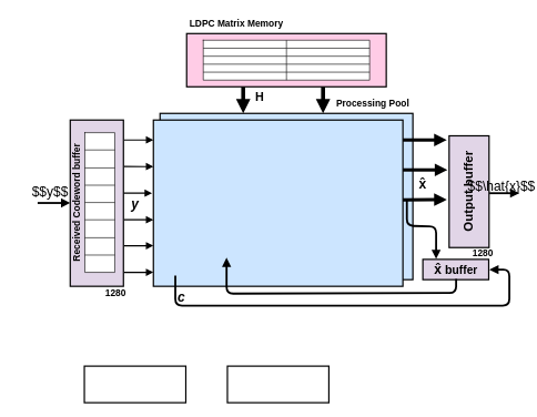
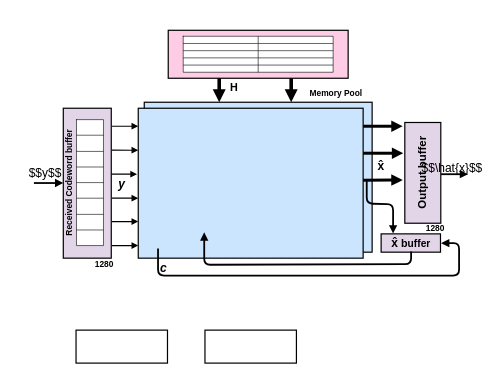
  <mxCell id="0" />
  <mxCell id="1" parent="0" />
  <mxCell id="2" value="" style="whiteSpace=wrap;html=1;fillColor=#CCE5FF;strokeColor=#000000;gradientColor=none;strokeWidth=2;perimeterSpacing=2;rounded=0;arcSize=1;" parent="1" vertex="1"><mxGeometry x="240" y="170" width="380" height="250" as="geometry" /></mxCell>
  <mxCell id="3" value="" style="whiteSpace=wrap;html=1;fillColor=#CCE5FF;strokeColor=#000000;gradientColor=none;strokeWidth=2;perimeterSpacing=2;rounded=0;arcSize=1;labelBackgroundColor=none;" parent="1" vertex="1"><mxGeometry x="230" y="180" width="375" height="250" as="geometry" /></mxCell>
  <mxCell id="4" value="" style="whiteSpace=wrap;html=1;fillColor=#FFCCE6;strokeColor=#000000;strokeWidth=2;perimeterSpacing=2;rounded=0;arcSize=1;" parent="1" vertex="1"><mxGeometry x="280" y="50" width="300" height="80" as="geometry" /></mxCell>
- <mxCell id="5" value="&lt;font style=&quot;font-size: 14px;&quot;&gt;&lt;b&gt;LDPC Matrix Memory&lt;/b&gt;&lt;/font&gt;" style="text;strokeColor=none;fillColor=none;html=1;align=center;verticalAlign=middle;whiteSpace=wrap;rounded=0;" parent="1" vertex="1"><mxGeometry x="280" y="20" width="150" height="30" as="geometry" /></mxCell>
- <mxCell id="6" value="&lt;font style=&quot;font-size: 14px;&quot;&gt;&lt;b&gt;Processing Pool&lt;/b&gt;&lt;/font&gt;" style="text;strokeColor=none;fillColor=none;html=1;align=center;verticalAlign=middle;whiteSpace=wrap;rounded=0;" parent="1" vertex="1"><mxGeometry x="485" y="140" width="150" height="30" as="geometry" /></mxCell>
+ <mxCell id="6" value="&lt;font style=&quot;font-size: 14px;&quot;&gt;&lt;b&gt;Memory Pool&lt;/b&gt;&lt;/font&gt;" style="text;strokeColor=none;fillColor=none;html=1;align=center;verticalAlign=middle;whiteSpace=wrap;rounded=0;" parent="1" vertex="1"><mxGeometry x="485" y="140" width="150" height="30" as="geometry" /></mxCell>
  <mxCell id="7" value="" style="whiteSpace=wrap;html=1;fillColor=#e1d5e7;strokeColor=#000000;strokeWidth=2;perimeterSpacing=2;rounded=0;arcSize=1;" parent="1" vertex="1"><mxGeometry x="674.5" y="203.75" width="60" height="168" as="geometry" /></mxCell>
  <mxCell id="8" value="&lt;font size=&quot;1&quot; style=&quot;&quot;&gt;&lt;b style=&quot;font-size: 19px;&quot;&gt;Output buffer&lt;/b&gt;&lt;/font&gt;" style="text;strokeColor=none;fillColor=none;html=1;align=center;verticalAlign=middle;whiteSpace=wrap;rounded=0;rotation=-90;" parent="1" vertex="1"><mxGeometry x="629.5" y="272.75" width="150" height="30" as="geometry" /></mxCell>
  <mxCell id="9" value="" style="edgeStyle=none;html=1;strokeWidth=6;strokeColor=#000000;fillColor=#000000;endWidth=17;endArrow=block;endFill=1;" parent="1" edge="1"><mxGeometry relative="1" as="geometry"><mxPoint x="365" y="170" as="targetPoint" /><mxPoint x="365" y="130" as="sourcePoint" /></mxGeometry></mxCell>
  <mxCell id="10" value="" style="shape=table;startSize=0;container=1;collapsible=0;childLayout=tableLayout;fontSize=19;" parent="1" vertex="1"><mxGeometry x="305" y="60" width="250" height="60" as="geometry" /></mxCell>
  <mxCell id="11" value="" style="shape=tableRow;horizontal=0;startSize=0;swimlaneHead=0;swimlaneBody=0;top=0;left=0;bottom=0;right=0;collapsible=0;dropTarget=0;fillColor=none;points=[[0,0.5],[1,0.5]];portConstraint=eastwest;fontSize=19;" parent="10" vertex="1"><mxGeometry width="250" height="12" as="geometry" /></mxCell>
  <mxCell id="12" value="" style="shape=partialRectangle;html=1;whiteSpace=wrap;connectable=0;overflow=hidden;fillColor=none;top=0;left=0;bottom=0;right=0;pointerEvents=1;fontSize=19;" parent="11" vertex="1"><mxGeometry width="125" height="12" as="geometry"><mxRectangle width="125" height="12" as="alternateBounds" /></mxGeometry></mxCell>
  <mxCell id="13" value="" style="shape=partialRectangle;html=1;whiteSpace=wrap;connectable=0;overflow=hidden;fillColor=none;top=0;left=0;bottom=0;right=0;pointerEvents=1;fontSize=19;" parent="11" vertex="1"><mxGeometry x="125" width="125" height="12" as="geometry"><mxRectangle width="125" height="12" as="alternateBounds" /></mxGeometry></mxCell>
  <mxCell id="14" value="" style="shape=tableRow;horizontal=0;startSize=0;swimlaneHead=0;swimlaneBody=0;top=0;left=0;bottom=0;right=0;collapsible=0;dropTarget=0;fillColor=none;points=[[0,0.5],[1,0.5]];portConstraint=eastwest;fontSize=19;" parent="10" vertex="1"><mxGeometry y="12" width="250" height="12" as="geometry" /></mxCell>
  <mxCell id="15" value="" style="shape=partialRectangle;html=1;whiteSpace=wrap;connectable=0;overflow=hidden;fillColor=none;top=0;left=0;bottom=0;right=0;pointerEvents=1;fontSize=19;" parent="14" vertex="1"><mxGeometry width="125" height="12" as="geometry"><mxRectangle width="125" height="12" as="alternateBounds" /></mxGeometry></mxCell>
  <mxCell id="16" value="" style="shape=partialRectangle;html=1;whiteSpace=wrap;connectable=0;overflow=hidden;fillColor=none;top=0;left=0;bottom=0;right=0;pointerEvents=1;fontSize=19;" parent="14" vertex="1"><mxGeometry x="125" width="125" height="12" as="geometry"><mxRectangle width="125" height="12" as="alternateBounds" /></mxGeometry></mxCell>
  <mxCell id="17" value="" style="shape=tableRow;horizontal=0;startSize=0;swimlaneHead=0;swimlaneBody=0;top=0;left=0;bottom=0;right=0;collapsible=0;dropTarget=0;fillColor=none;points=[[0,0.5],[1,0.5]];portConstraint=eastwest;fontSize=19;" parent="10" vertex="1"><mxGeometry y="24" width="250" height="12" as="geometry" /></mxCell>
  <mxCell id="18" value="" style="shape=partialRectangle;html=1;whiteSpace=wrap;connectable=0;overflow=hidden;fillColor=none;top=0;left=0;bottom=0;right=0;pointerEvents=1;fontSize=19;" parent="17" vertex="1"><mxGeometry width="125" height="12" as="geometry"><mxRectangle width="125" height="12" as="alternateBounds" /></mxGeometry></mxCell>
  <mxCell id="19" value="" style="shape=partialRectangle;html=1;whiteSpace=wrap;connectable=0;overflow=hidden;fillColor=none;top=0;left=0;bottom=0;right=0;pointerEvents=1;fontSize=19;" parent="17" vertex="1"><mxGeometry x="125" width="125" height="12" as="geometry"><mxRectangle width="125" height="12" as="alternateBounds" /></mxGeometry></mxCell>
  <mxCell id="20" value="" style="shape=tableRow;horizontal=0;startSize=0;swimlaneHead=0;swimlaneBody=0;top=0;left=0;bottom=0;right=0;collapsible=0;dropTarget=0;fillColor=none;points=[[0,0.5],[1,0.5]];portConstraint=eastwest;fontSize=19;" parent="10" vertex="1"><mxGeometry y="36" width="250" height="12" as="geometry" /></mxCell>
  <mxCell id="21" value="" style="shape=partialRectangle;html=1;whiteSpace=wrap;connectable=0;overflow=hidden;fillColor=none;top=0;left=0;bottom=0;right=0;pointerEvents=1;fontSize=19;" parent="20" vertex="1"><mxGeometry width="125" height="12" as="geometry"><mxRectangle width="125" height="12" as="alternateBounds" /></mxGeometry></mxCell>
  <mxCell id="22" value="" style="shape=partialRectangle;html=1;whiteSpace=wrap;connectable=0;overflow=hidden;fillColor=none;top=0;left=0;bottom=0;right=0;pointerEvents=1;fontSize=19;" parent="20" vertex="1"><mxGeometry x="125" width="125" height="12" as="geometry"><mxRectangle width="125" height="12" as="alternateBounds" /></mxGeometry></mxCell>
  <mxCell id="23" value="" style="shape=tableRow;horizontal=0;startSize=0;swimlaneHead=0;swimlaneBody=0;top=0;left=0;bottom=0;right=0;collapsible=0;dropTarget=0;fillColor=none;points=[[0,0.5],[1,0.5]];portConstraint=eastwest;fontSize=19;" parent="10" vertex="1"><mxGeometry y="48" width="250" height="12" as="geometry" /></mxCell>
  <mxCell id="24" value="" style="shape=partialRectangle;html=1;whiteSpace=wrap;connectable=0;overflow=hidden;fillColor=none;top=0;left=0;bottom=0;right=0;pointerEvents=1;fontSize=19;" parent="23" vertex="1"><mxGeometry width="125" height="12" as="geometry"><mxRectangle width="125" height="12" as="alternateBounds" /></mxGeometry></mxCell>
  <mxCell id="25" value="" style="shape=partialRectangle;html=1;whiteSpace=wrap;connectable=0;overflow=hidden;fillColor=none;top=0;left=0;bottom=0;right=0;pointerEvents=1;fontSize=19;" parent="23" vertex="1"><mxGeometry x="125" width="125" height="12" as="geometry"><mxRectangle width="125" height="12" as="alternateBounds" /></mxGeometry></mxCell>
  <mxCell id="26" value="" style="edgeStyle=none;orthogonalLoop=1;jettySize=auto;html=1;rounded=0;strokeWidth=2;fontSize=17;fontColor=#000000;startArrow=none;startFill=0;endArrow=block;endFill=1;sourcePerimeterSpacing=8;targetPerimeterSpacing=8;fillColor=#000000;entryX=0;entryY=0.441;entryDx=0;entryDy=0;entryPerimeter=0;" parent="1" target="3" edge="1"><mxGeometry width="140" relative="1" as="geometry"><mxPoint x="185" y="290" as="sourcePoint" /><mxPoint x="220" y="287.5" as="targetPoint" /><Array as="points" /></mxGeometry></mxCell>
  <mxCell id="27" value="&lt;span style=&quot;font-size: 20px;&quot;&gt;&lt;b&gt;&lt;i&gt;y&lt;/i&gt;&lt;/b&gt;&lt;/span&gt;" style="text;strokeColor=none;fillColor=none;html=1;align=center;verticalAlign=middle;whiteSpace=wrap;rounded=0;strokeWidth=2;fontSize=17;fontColor=#000000;" parent="1" vertex="1"><mxGeometry x="195" y="298.25" width="15" height="17" as="geometry" /></mxCell>
  <mxCell id="28" value="&lt;b style=&quot;&quot;&gt;&lt;font style=&quot;font-size: 18px;&quot;&gt;H&lt;/font&gt;&lt;/b&gt;" style="text;strokeColor=none;fillColor=none;html=1;align=center;verticalAlign=middle;whiteSpace=wrap;rounded=0;strokeWidth=2;fontSize=17;fontColor=#000000;" parent="1" vertex="1"><mxGeometry x="360" y="130" width="60" height="30" as="geometry" /></mxCell>
  <mxCell id="29" value="" style="whiteSpace=wrap;html=1;fillColor=#e1d5e7;strokeColor=#000000;strokeWidth=2;perimeterSpacing=2;rounded=0;arcSize=1;" parent="1" vertex="1"><mxGeometry x="105" y="180" width="80" height="250" as="geometry" /></mxCell>
  <mxCell id="30" value="" style="edgeStyle=none;html=1;strokeWidth=3;strokeColor=#000000;fillColor=#000000;endWidth=17;endArrow=block;endFill=1;" parent="1" edge="1"><mxGeometry relative="1" as="geometry"><mxPoint x="105" y="304.71" as="targetPoint" /><mxPoint x="56" y="304.71" as="sourcePoint" /></mxGeometry></mxCell>
  <mxCell id="31" value="&lt;div style=&quot;&quot;&gt;&lt;b style=&quot;font-size: 14px; background-color: initial;&quot;&gt;Received Codeword buffer&lt;/b&gt;&lt;/div&gt;" style="text;strokeColor=none;fillColor=none;html=1;align=left;verticalAlign=middle;whiteSpace=wrap;rounded=0;rotation=-90;" parent="1" vertex="1"><mxGeometry x="20" y="286.25" width="190" height="27.5" as="geometry" /></mxCell>
  <mxCell id="32" value="&lt;span style=&quot;font-size: 20px;&quot;&gt;$$y$$&lt;/span&gt;" style="text;strokeColor=none;fillColor=none;html=1;align=center;verticalAlign=middle;whiteSpace=wrap;rounded=0;strokeWidth=2;fontSize=17;fontColor=#000000;" parent="1" vertex="1"><mxGeometry x="65" y="272.75" width="20" height="30" as="geometry" /></mxCell>
  <mxCell id="33" value="" style="edgeStyle=none;html=1;strokeWidth=6;strokeColor=#000000;fillColor=#000000;endWidth=17;endArrow=block;endFill=1;" parent="1" edge="1"><mxGeometry relative="1" as="geometry"><mxPoint x="485" y="170" as="targetPoint" /><mxPoint x="485" y="130" as="sourcePoint" /></mxGeometry></mxCell>
  <mxCell id="34" value="" style="whiteSpace=wrap;html=1;fillColor=#FFFFFF;strokeColor=#000000;strokeWidth=2;perimeterSpacing=2;rounded=0;arcSize=1;direction=south;" parent="1" vertex="1"><mxGeometry x="341.25" y="550" width="152.5" height="55" as="geometry" /></mxCell>
  <mxCell id="35" value="" style="whiteSpace=wrap;html=1;fillColor=#e1d5e7;strokeColor=#000000;strokeWidth=2;perimeterSpacing=2;rounded=0;arcSize=1;rotation=90;" parent="1" vertex="1"><mxGeometry x="669.25" y="355.25" width="30.5" height="99" as="geometry" /></mxCell>
  <mxCell id="36" value="&lt;span style=&quot;caret-color: rgb(0, 0, 0); text-align: start;&quot;&gt;&lt;b style=&quot;&quot;&gt;&lt;font style=&quot;font-size: 20px;&quot;&gt;x̂&lt;/font&gt;&lt;font style=&quot;font-size: 18px;&quot;&gt;&amp;nbsp;b&lt;/font&gt;&lt;/b&gt;&lt;/span&gt;&lt;font size=&quot;1&quot; style=&quot;&quot;&gt;&lt;b style=&quot;font-size: 17px;&quot;&gt;uffer&lt;/b&gt;&lt;/font&gt;" style="text;strokeColor=none;fillColor=none;html=1;align=center;verticalAlign=middle;whiteSpace=wrap;rounded=0;rotation=0;" parent="1" vertex="1"><mxGeometry x="646.75" y="389.75" width="75.5" height="30" as="geometry" /></mxCell>
  <mxCell id="37" value="&lt;b style=&quot;border-color: var(--border-color); text-align: start; caret-color: rgb(0, 0, 0);&quot;&gt;&lt;font style=&quot;border-color: var(--border-color); font-size: 20px;&quot;&gt;x̂&lt;/font&gt;&lt;/b&gt;" style="text;strokeColor=none;fillColor=none;html=1;align=center;verticalAlign=middle;whiteSpace=wrap;rounded=0;strokeWidth=2;fontSize=17;fontColor=#000000;" parent="1" vertex="1"><mxGeometry x="605" y="261.25" width="60" height="30" as="geometry" /></mxCell>
  <mxCell id="38" value="" style="whiteSpace=wrap;html=1;fillColor=#FFFFFF;strokeColor=#000000;strokeWidth=2;perimeterSpacing=2;rounded=0;arcSize=1;direction=south;" parent="1" vertex="1"><mxGeometry x="126.25" y="550" width="152.5" height="55" as="geometry" /></mxCell>
  <mxCell id="39" value="" style="edgeStyle=none;html=1;strokeWidth=3;strokeColor=#000000;fillColor=#000000;endWidth=17;endArrow=block;endFill=1;entryX=0.108;entryY=-0.032;entryDx=0;entryDy=0;entryPerimeter=0;" parent="1" target="36" edge="1"><mxGeometry relative="1" as="geometry"><mxPoint x="663" y="355" as="targetPoint" /><mxPoint x="611" y="300" as="sourcePoint" /><Array as="points"><mxPoint x="611" y="339" /><mxPoint x="655" y="340" /></Array></mxGeometry></mxCell>
  <mxCell id="40" value="" style="edgeStyle=none;html=1;strokeWidth=3;strokeColor=#000000;fillColor=#000000;endWidth=17;endArrow=block;endFill=1;" parent="1" edge="1"><mxGeometry relative="1" as="geometry"><mxPoint x="340" y="387" as="targetPoint" /><mxPoint x="685" y="419" as="sourcePoint" /><Array as="points"><mxPoint x="685" y="440" /><mxPoint x="340" y="441" /></Array></mxGeometry></mxCell>
  <mxCell id="41" value="" style="shape=table;startSize=0;container=1;collapsible=0;childLayout=tableLayout;strokeColor=#000000;fontFamily=Helvetica;fontSize=20;fillColor=default;" parent="1" vertex="1"><mxGeometry x="127" y="199" width="45" height="210" as="geometry" /></mxCell>
  <mxCell id="42" value="" style="shape=tableRow;horizontal=0;startSize=0;swimlaneHead=0;swimlaneBody=0;top=0;left=0;bottom=0;right=0;collapsible=0;dropTarget=0;fillColor=none;points=[[0,0.5],[1,0.5]];portConstraint=eastwest;dashed=1;strokeColor=#FF0000;fontFamily=Helvetica;fontSize=20;" parent="41" vertex="1"><mxGeometry width="45" height="26" as="geometry" /></mxCell>
  <mxCell id="43" value="" style="shape=partialRectangle;html=1;whiteSpace=wrap;connectable=0;overflow=hidden;fillColor=none;top=0;left=0;bottom=0;right=0;pointerEvents=1;dashed=1;strokeColor=#FF0000;fontFamily=Helvetica;fontSize=20;" parent="42" vertex="1"><mxGeometry width="45" height="26" as="geometry"><mxRectangle width="45" height="26" as="alternateBounds" /></mxGeometry></mxCell>
  <mxCell id="44" value="" style="shape=tableRow;horizontal=0;startSize=0;swimlaneHead=0;swimlaneBody=0;top=0;left=0;bottom=0;right=0;collapsible=0;dropTarget=0;fillColor=none;points=[[0,0.5],[1,0.5]];portConstraint=eastwest;dashed=1;strokeColor=#FF0000;fontFamily=Helvetica;fontSize=20;" parent="41" vertex="1"><mxGeometry y="26" width="45" height="27" as="geometry" /></mxCell>
  <mxCell id="45" value="" style="shape=partialRectangle;html=1;whiteSpace=wrap;connectable=0;overflow=hidden;fillColor=none;top=0;left=0;bottom=0;right=0;pointerEvents=1;dashed=1;strokeColor=#FF0000;fontFamily=Helvetica;fontSize=20;" parent="44" vertex="1"><mxGeometry width="45" height="27" as="geometry"><mxRectangle width="45" height="27" as="alternateBounds" /></mxGeometry></mxCell>
  <mxCell id="46" value="" style="shape=tableRow;horizontal=0;startSize=0;swimlaneHead=0;swimlaneBody=0;top=0;left=0;bottom=0;right=0;collapsible=0;dropTarget=0;fillColor=none;points=[[0,0.5],[1,0.5]];portConstraint=eastwest;dashed=1;strokeColor=#FF0000;fontFamily=Helvetica;fontSize=20;" parent="41" vertex="1"><mxGeometry y="53" width="45" height="26" as="geometry" /></mxCell>
  <mxCell id="47" value="" style="shape=partialRectangle;html=1;whiteSpace=wrap;connectable=0;overflow=hidden;fillColor=none;top=0;left=0;bottom=0;right=0;pointerEvents=1;dashed=1;strokeColor=#FF0000;fontFamily=Helvetica;fontSize=20;" parent="46" vertex="1"><mxGeometry width="45" height="26" as="geometry"><mxRectangle width="45" height="26" as="alternateBounds" /></mxGeometry></mxCell>
  <mxCell id="48" value="" style="shape=tableRow;horizontal=0;startSize=0;swimlaneHead=0;swimlaneBody=0;top=0;left=0;bottom=0;right=0;collapsible=0;dropTarget=0;fillColor=none;points=[[0,0.5],[1,0.5]];portConstraint=eastwest;dashed=1;strokeColor=#FF0000;fontFamily=Helvetica;fontSize=20;" parent="41" vertex="1"><mxGeometry y="79" width="45" height="26" as="geometry" /></mxCell>
  <mxCell id="49" value="" style="shape=partialRectangle;html=1;whiteSpace=wrap;connectable=0;overflow=hidden;fillColor=none;top=0;left=0;bottom=0;right=0;pointerEvents=1;dashed=1;strokeColor=#FF0000;fontFamily=Helvetica;fontSize=20;" parent="48" vertex="1"><mxGeometry width="45" height="26" as="geometry"><mxRectangle width="45" height="26" as="alternateBounds" /></mxGeometry></mxCell>
  <mxCell id="50" value="" style="shape=tableRow;horizontal=0;startSize=0;swimlaneHead=0;swimlaneBody=0;top=0;left=0;bottom=0;right=0;collapsible=0;dropTarget=0;fillColor=none;points=[[0,0.5],[1,0.5]];portConstraint=eastwest;dashed=1;strokeColor=#FF0000;fontFamily=Helvetica;fontSize=20;" parent="41" vertex="1"><mxGeometry y="105" width="45" height="26" as="geometry" /></mxCell>
  <mxCell id="51" value="" style="shape=partialRectangle;html=1;whiteSpace=wrap;connectable=0;overflow=hidden;fillColor=none;top=0;left=0;bottom=0;right=0;pointerEvents=1;dashed=1;strokeColor=#FF0000;fontFamily=Helvetica;fontSize=20;" parent="50" vertex="1"><mxGeometry width="45" height="26" as="geometry"><mxRectangle width="45" height="26" as="alternateBounds" /></mxGeometry></mxCell>
  <mxCell id="52" value="" style="shape=tableRow;horizontal=0;startSize=0;swimlaneHead=0;swimlaneBody=0;top=0;left=0;bottom=0;right=0;collapsible=0;dropTarget=0;fillColor=none;points=[[0,0.5],[1,0.5]];portConstraint=eastwest;dashed=1;strokeColor=#FF0000;fontFamily=Helvetica;fontSize=20;" parent="41" vertex="1"><mxGeometry y="131" width="45" height="27" as="geometry" /></mxCell>
  <mxCell id="53" value="" style="shape=partialRectangle;html=1;whiteSpace=wrap;connectable=0;overflow=hidden;fillColor=none;top=0;left=0;bottom=0;right=0;pointerEvents=1;dashed=1;strokeColor=#FF0000;fontFamily=Helvetica;fontSize=20;" parent="52" vertex="1"><mxGeometry width="45" height="27" as="geometry"><mxRectangle width="45" height="27" as="alternateBounds" /></mxGeometry></mxCell>
  <mxCell id="54" value="" style="shape=tableRow;horizontal=0;startSize=0;swimlaneHead=0;swimlaneBody=0;top=0;left=0;bottom=0;right=0;collapsible=0;dropTarget=0;fillColor=none;points=[[0,0.5],[1,0.5]];portConstraint=eastwest;dashed=1;strokeColor=#FF0000;fontFamily=Helvetica;fontSize=20;" parent="41" vertex="1"><mxGeometry y="158" width="45" height="26" as="geometry" /></mxCell>
  <mxCell id="55" value="" style="shape=partialRectangle;html=1;whiteSpace=wrap;connectable=0;overflow=hidden;fillColor=none;top=0;left=0;bottom=0;right=0;pointerEvents=1;dashed=1;strokeColor=#FF0000;fontFamily=Helvetica;fontSize=20;" parent="54" vertex="1"><mxGeometry width="45" height="26" as="geometry"><mxRectangle width="45" height="26" as="alternateBounds" /></mxGeometry></mxCell>
  <mxCell id="56" value="" style="shape=tableRow;horizontal=0;startSize=0;swimlaneHead=0;swimlaneBody=0;top=0;left=0;bottom=0;right=0;collapsible=0;dropTarget=0;fillColor=none;points=[[0,0.5],[1,0.5]];portConstraint=eastwest;dashed=1;strokeColor=#FF0000;fontFamily=Helvetica;fontSize=20;" parent="41" vertex="1"><mxGeometry y="184" width="45" height="26" as="geometry" /></mxCell>
  <mxCell id="57" value="" style="shape=partialRectangle;html=1;whiteSpace=wrap;connectable=0;overflow=hidden;fillColor=none;top=0;left=0;bottom=0;right=0;pointerEvents=1;dashed=1;strokeColor=#FF0000;fontFamily=Helvetica;fontSize=20;" parent="56" vertex="1"><mxGeometry width="45" height="26" as="geometry"><mxRectangle width="45" height="26" as="alternateBounds" /></mxGeometry></mxCell>
  <mxCell id="58" value="" style="edgeStyle=none;orthogonalLoop=1;jettySize=auto;html=1;rounded=0;strokeWidth=2;fontSize=17;fontColor=#000000;startArrow=none;startFill=0;endArrow=block;endFill=1;sourcePerimeterSpacing=8;targetPerimeterSpacing=8;fillColor=#000000;entryX=0;entryY=0.441;entryDx=0;entryDy=0;entryPerimeter=0;" parent="1" edge="1"><mxGeometry width="140" relative="1" as="geometry"><mxPoint x="186" y="330" as="sourcePoint" /><mxPoint x="230" y="330.014" as="targetPoint" /><Array as="points" /></mxGeometry></mxCell>
  <mxCell id="59" value="" style="edgeStyle=none;orthogonalLoop=1;jettySize=auto;html=1;rounded=0;strokeWidth=2;fontSize=17;fontColor=#000000;startArrow=none;startFill=0;endArrow=block;endFill=1;sourcePerimeterSpacing=8;targetPerimeterSpacing=8;fillColor=#000000;entryX=0;entryY=0.441;entryDx=0;entryDy=0;entryPerimeter=0;" parent="1" edge="1"><mxGeometry width="140" relative="1" as="geometry"><mxPoint x="186" y="369" as="sourcePoint" /><mxPoint x="230" y="369.014" as="targetPoint" /><Array as="points" /></mxGeometry></mxCell>
  <mxCell id="60" value="" style="edgeStyle=none;orthogonalLoop=1;jettySize=auto;html=1;rounded=0;strokeWidth=2;fontSize=17;fontColor=#000000;startArrow=none;startFill=0;endArrow=block;endFill=1;sourcePerimeterSpacing=8;targetPerimeterSpacing=8;fillColor=#000000;entryX=0;entryY=0.441;entryDx=0;entryDy=0;entryPerimeter=0;" parent="1" edge="1"><mxGeometry width="140" relative="1" as="geometry"><mxPoint x="186" y="210" as="sourcePoint" /><mxPoint x="230" y="210.014" as="targetPoint" /><Array as="points" /></mxGeometry></mxCell>
  <mxCell id="61" value="" style="edgeStyle=none;orthogonalLoop=1;jettySize=auto;html=1;rounded=0;strokeWidth=2;fontSize=17;fontColor=#000000;startArrow=none;startFill=0;endArrow=block;endFill=1;sourcePerimeterSpacing=8;targetPerimeterSpacing=8;fillColor=#000000;entryX=0;entryY=0.441;entryDx=0;entryDy=0;entryPerimeter=0;" parent="1" edge="1"><mxGeometry width="140" relative="1" as="geometry"><mxPoint x="186" y="250" as="sourcePoint" /><mxPoint x="230" y="250.014" as="targetPoint" /><Array as="points" /></mxGeometry></mxCell>
  <mxCell id="62" value="" style="edgeStyle=none;orthogonalLoop=1;jettySize=auto;html=1;rounded=0;strokeWidth=2;fontSize=17;fontColor=#000000;startArrow=none;startFill=0;endArrow=block;endFill=1;sourcePerimeterSpacing=8;targetPerimeterSpacing=8;fillColor=#000000;entryX=0;entryY=0.441;entryDx=0;entryDy=0;entryPerimeter=0;" parent="1" edge="1"><mxGeometry width="140" relative="1" as="geometry"><mxPoint x="186" y="409" as="sourcePoint" /><mxPoint x="230" y="409.014" as="targetPoint" /><Array as="points" /></mxGeometry></mxCell>
  <mxCell id="63" value="" style="edgeStyle=none;html=1;strokeWidth=3;strokeColor=#000000;fillColor=#000000;endWidth=17;endArrow=block;endFill=1;" parent="1" edge="1"><mxGeometry relative="1" as="geometry"><mxPoint x="780" y="290" as="targetPoint" /><mxPoint x="735" y="290" as="sourcePoint" /></mxGeometry></mxCell>
  <mxCell id="64" value="&lt;font size=&quot;1&quot; style=&quot;&quot;&gt;&lt;b style=&quot;font-size: 14px;&quot;&gt;1280&lt;/b&gt;&lt;/font&gt;" style="text;html=1;align=center;verticalAlign=middle;resizable=0;points=[];autosize=1;strokeColor=none;fillColor=none;fontSize=18;fontFamily=Helvetica;fontColor=#000000;" parent="1" vertex="1"><mxGeometry x="147.66" y="420" width="50" height="40" as="geometry" /></mxCell>
  <mxCell id="65" value="" style="edgeStyle=none;html=1;strokeWidth=3;strokeColor=#000000;fillColor=#000000;endWidth=17;endArrow=block;endFill=1;" parent="1" edge="1"><mxGeometry relative="1" as="geometry"><mxPoint x="735" y="405" as="targetPoint" /><mxPoint x="263" y="414" as="sourcePoint" /><Array as="points"><mxPoint x="263" y="459" /><mxPoint x="765" y="459" /><mxPoint x="765" y="405" /></Array></mxGeometry></mxCell>
  <mxCell id="66" value="&lt;span style=&quot;font-size: 20px;&quot;&gt;&lt;b&gt;&lt;i&gt;c&lt;/i&gt;&lt;/b&gt;&lt;/span&gt;" style="text;strokeColor=none;fillColor=none;html=1;align=center;verticalAlign=middle;whiteSpace=wrap;rounded=0;strokeWidth=2;fontSize=17;fontColor=#000000;" parent="1" vertex="1"><mxGeometry x="265.16" y="437.25" width="15" height="17" as="geometry" /></mxCell>
  <mxCell id="67" value="&lt;span style=&quot;border-color: var(--border-color); text-align: start; caret-color: rgb(0, 0, 0);&quot;&gt;&lt;font style=&quot;border-color: var(--border-color); font-size: 20px;&quot;&gt;$$\hat{x}$$&lt;br&gt;&lt;/font&gt;&lt;/span&gt;" style="text;strokeColor=none;fillColor=none;html=1;align=center;verticalAlign=middle;whiteSpace=wrap;rounded=0;strokeWidth=2;fontSize=17;fontColor=#000000;" parent="1" vertex="1"><mxGeometry x="722.25" y="265.5" width="62.75" height="26.25" as="geometry" /></mxCell>
  <mxCell id="68" value="&lt;font size=&quot;1&quot; style=&quot;&quot;&gt;&lt;b style=&quot;font-size: 14px;&quot;&gt;1280&lt;/b&gt;&lt;/font&gt;" style="text;html=1;align=center;verticalAlign=middle;resizable=0;points=[];autosize=1;strokeColor=none;fillColor=none;fontSize=18;fontFamily=Helvetica;fontColor=#000000;" parent="1" vertex="1"><mxGeometry x="699.75" y="360" width="50" height="40" as="geometry" /></mxCell>
  <mxCell id="69" value="" style="edgeStyle=none;orthogonalLoop=1;jettySize=auto;html=1;rounded=0;strokeWidth=5;fontSize=17;fontColor=#000000;startArrow=none;startFill=0;endArrow=block;endFill=1;sourcePerimeterSpacing=8;targetPerimeterSpacing=8;fillColor=#000000;" parent="1" edge="1"><mxGeometry width="140" relative="1" as="geometry"><mxPoint x="605" y="255" as="sourcePoint" /><mxPoint x="672" y="255" as="targetPoint" /><Array as="points" /></mxGeometry></mxCell>
  <mxCell id="70" value="" style="edgeStyle=none;orthogonalLoop=1;jettySize=auto;html=1;rounded=0;strokeWidth=5;fontSize=17;fontColor=#000000;startArrow=none;startFill=0;endArrow=block;endFill=1;sourcePerimeterSpacing=8;targetPerimeterSpacing=8;fillColor=#000000;" parent="1" edge="1"><mxGeometry width="140" relative="1" as="geometry"><mxPoint x="605" y="300" as="sourcePoint" /><mxPoint x="671" y="299.74" as="targetPoint" /><Array as="points" /></mxGeometry></mxCell>
  <mxCell id="71" value="" style="edgeStyle=none;orthogonalLoop=1;jettySize=auto;html=1;rounded=0;strokeWidth=5;fontSize=17;fontColor=#000000;startArrow=none;startFill=0;endArrow=block;endFill=1;sourcePerimeterSpacing=8;targetPerimeterSpacing=8;fillColor=#000000;" parent="1" edge="1"><mxGeometry width="140" relative="1" as="geometry"><mxPoint x="605" y="210" as="sourcePoint" /><mxPoint x="671" y="210" as="targetPoint" /><Array as="points" /></mxGeometry></mxCell>
